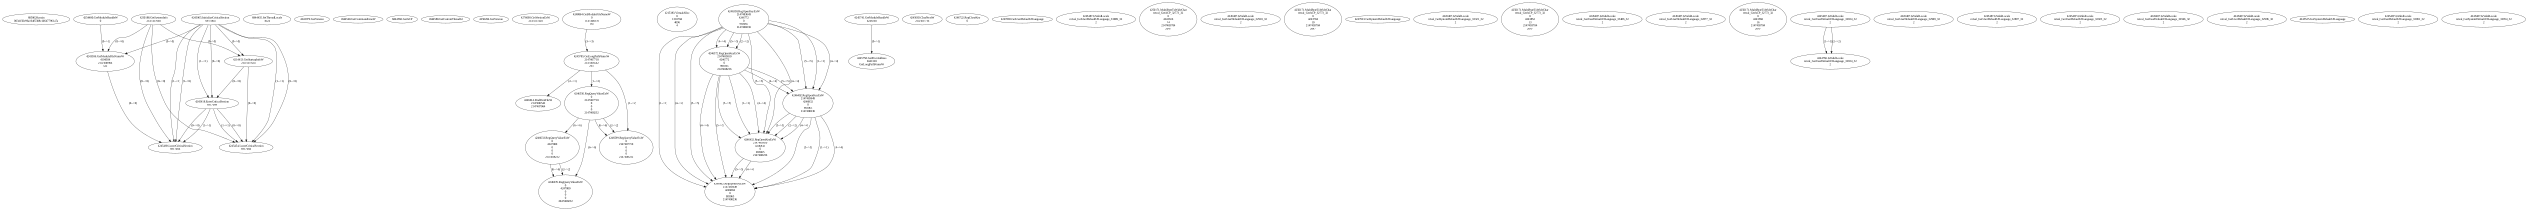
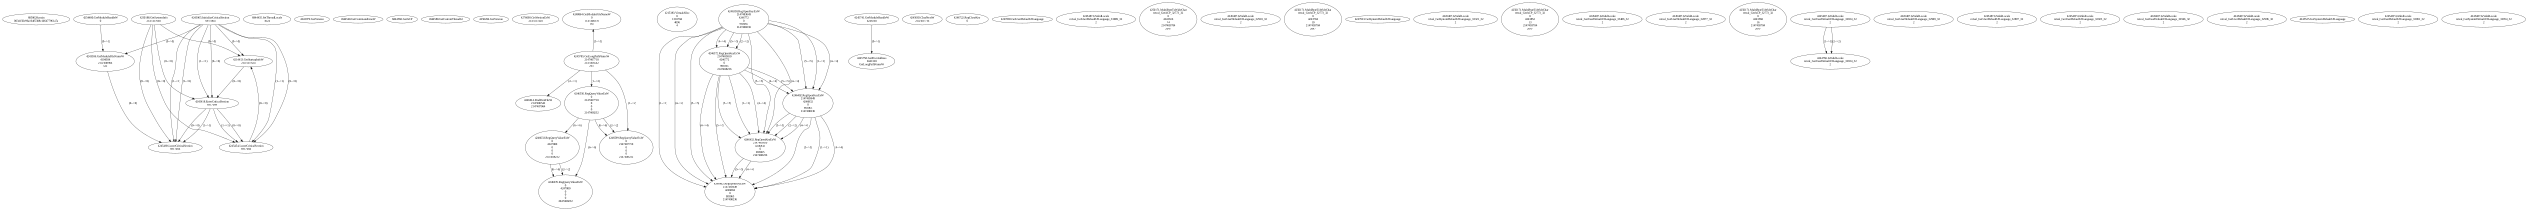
  digraph {
    fontname="Liberation Serif"
    node [fontname="Liberation Serif"]
    edge [fontname="Liberation Serif"]
    n1 [label="6850628.main\n0034150e96a164f5308c1d6477961a7a"]
    n2 [label="4254480.GetModuleHandleW\n0"]
    n3 [label="4243306.GetModuleFileNameW\n4194304\n2147408904\n522"]
    n4 [label="4245469.LeaveCriticalSection\n6917004"]
    n5 [label="6844435.SetThreadLocale\n1024"]
    n6 [label="4243965.InitializeCriticalSection\n6917004"]
    n7 [label="4214413.GetStartupInfoW\n2147417624"]
    n8 [label="4245418.EnterCriticalSection\n6917004"]
    n9 [label="4245454.LeaveCriticalSection\n6917004"]
    n10 [label="4250188.GetSystemInfo\n2147417660"]
    n11 [label="4243979.GetVersion\n"]
    n12 [label="6844540.GetCommandLineW\n"]
    n13 [label="6844560.GetACP\n"]
    n14 [label="6844580.GetCurrentThreadId\n"]
    n15 [label="4250204.GetVersion\n"]
    n16 [label="4276690.GetVersionExW\n2147417420"]
    n17 [label="4248064.GetModuleFileNameW\n0\n2147408370\n261"]
    n18 [label="4245785.GetLongPathNameW\n2147407710\n2147406542\n261"]
    n19 [label="4246014.FindFirstFileW\n2147406542\n2147407064"]
    n20 [label="4246556.RegQueryValueExW\n0\n2147407710\n0\n0\n0\n2147408232"]
    n21 [label="4246599.RegQueryValueExW\n0\n2147407710\n0\n0\n0\n2147408232"]
    n22 [label="4215383.VirtualAlloc\n0\n1310704\n4096\n4"]
    n23 [label="4246338.RegOpenKeyExW\n2147483649\n4246772\n0\n983065\n2147408236"]
    n24 [label="4246372.RegOpenKeyExW\n2147483650\n4246772\n0\n983065\n2147408236"]
    n25 [label="4246402.RegOpenKeyExW\n2147483649\n4246832\n0\n983065\n2147408236"]
    n26 [label="4246432.RegOpenKeyExW\n2147483650\n4246832\n0\n983065\n2147408236"]
    n27 [label="4246462.RegOpenKeyExW\n2147483649\n4246884\n0\n983065\n2147408236"]
    n28 [label="4245741.GetModuleHandleW\n4246160"]
    n29 [label="4245758.GetProcAddress\n9441320\nGetLongPathNameW"]
    n30 [label="4246633.RegQueryValueExW\n0\n4247000\n0\n0\n0\n2147408232"]
    n31 [label="4246676.RegQueryValueExW\n0\n4247000\n0\n0\n0\n2047408232"]
    n32 [label="4245683.CharNextW\n2147407716"]
    n33 [label="4246722.RegCloseKey\n0"]
    n34 [label="4247883.GetUserDefaultUILanguage\n"]
    n35 [label="4245487.IsValidLocale\nretval_GetUserDefaultUILanguage_33089_32\n2"]
    n36 [label="4250171.MultiByteToWideChar\nretval_GetACP_32773_32\n0\n4243616\n14\n2147403704\n2047"]
    n37 [label="4245487.IsValidLocale\nretval_GetUserDefaultUILanguage_32910_32\n2"]
    n38 [label="4250171.MultiByteToWideChar\nretval_GetACP_32773_32\n0\n4243784\n10\n2147403704\n2047"]
    n39 [label="4247923.GetSystemDefaultUILanguage\n"]
    n40 [label="4245487.IsValidLocale\nretval_GetSystemDefaultUILanguage_33321_32\n2"]
    n41 [label="4250171.MultiByteToWideChar\nretval_GetACP_32773_32\n0\n4243852\n13\n2147403704\n2047"]
    n42 [label="4245487.IsValidLocale\nretval_GetUserDefaultUILanguage_33486_32\n2"]
    n43 [label="4245487.IsValidLocale\nretval_GetUserDefaultUILanguage_32877_32\n2"]
    n44 [label="4250171.MultiByteToWideChar\nretval_GetACP_32773_32\n0\n4243560\n16\n2147403704\n2047"]
    n45 [label="4245487.IsValidLocale\nretval_GetUserDefaultUILanguage_32924_32\n2"]
    n46 [label="4244766.IsValidLocale\nretval_GetUserDefaultUILanguage_32924_32\n2"]
    n47 [label="4245487.IsValidLocale\nretval_GetUserDefaultUILanguage_32909_32\n2"]
    n48 [label="4245487.IsValidLocale\nretval_GetUserDefaultUILanguage_32897_32\n2"]
    n49 [label="4245487.IsValidLocale\nretval_GetUserDefaultUILanguage_32923_32\n2"]
    n50 [label="4245487.IsValidLocale\nretval_GetUserDefaultUILanguage_32946_32\n2"]
    n51 [label="4245487.IsValidLocale\nretval_GetUserDefaultUILanguage_32996_32\n2"]
    n52 [label="4245525.GetSystemDefaultUILanguage\n"]
    n53 [label="4245487.IsValidLocale\nretval_GetUserDefaultUILanguage_33091_32\n2"]
    n54 [label="4245487.IsValidLocale\nretval_GetSystemDefaultUILanguage_32954_32\n2"]
    n2 -> n3 [label="(0-->1)"]
    n3 -> n4 [label="(0-->0)"]
    n6 -> n3 [label="(0-->0)"]
    n6 -> n4 [label="(1-->1)"]
    n6 -> n4 [label="(0-->0)"]
    n6 -> n7 [label="(0-->0)"]
    n6 -> n8 [label="(1-->1)"]
    n6 -> n8 [label="(0-->0)"]
    n6 -> n9 [label="(1-->1)"]
    n6 -> n9 [label="(0-->0)"]
    n7 -> n8 [label="(0-->0)"]
-   n7 -> n9 [label="(0-->0)"]
+   n9 -> n7 [label="(0-->0)"]
    n8 -> n4 [label="(1-->1)"]
    n8 -> n4 [label="(0-->0)"]
    n8 -> n9 [label="(1-->1)"]
    n8 -> n9 [label="(0-->0)"]
    n10 -> n4 [label="(0-->0)"]
    n10 -> n7 [label="(0-->0)"]
-   n10 -> n3 [label="(0-->0)"]
+   n10 -> n8 [label="(0-->0)"]
    n10 -> n9 [label="(0-->0)"]
-   n17 -> n18 [label="(3-->3)"]
+   n18 -> n17 [label="(3-->3)"]
    n18 -> n19 [label="(2-->1)"]
    n18 -> n20 [label="(1-->2)"]
    n18 -> n21 [label="(1-->2)"]
    n20 -> n21 [label="(2-->2)"]
    n20 -> n21 [label="(6-->6)"]
    n20 -> n30 [label="(6-->6)"]
    n20 -> n31 [label="(6-->6)"]
    n23 -> n24 [label="(2-->2)"]
    n23 -> n24 [label="(4-->4)"]
    n23 -> n24 [label="(5-->5)"]
    n23 -> n25 [label="(1-->1)"]
    n23 -> n25 [label="(4-->4)"]
    n23 -> n25 [label="(5-->5)"]
    n23 -> n26 [label="(4-->4)"]
    n23 -> n26 [label="(5-->5)"]
    n23 -> n27 [label="(1-->1)"]
    n23 -> n27 [label="(4-->4)"]
    n23 -> n27 [label="(5-->5)"]
    n24 -> n25 [label="(4-->4)"]
    n24 -> n25 [label="(5-->5)"]
    n24 -> n26 [label="(1-->1)"]
    n24 -> n26 [label="(4-->4)"]
    n24 -> n26 [label="(5-->5)"]
    n24 -> n27 [label="(4-->4)"]
    n24 -> n27 [label="(5-->5)"]
    n25 -> n26 [label="(2-->2)"]
    n25 -> n26 [label="(4-->4)"]
    n25 -> n26 [label="(5-->5)"]
    n25 -> n27 [label="(1-->1)"]
    n25 -> n27 [label="(4-->4)"]
    n25 -> n27 [label="(5-->5)"]
    n26 -> n27 [label="(4-->4)"]
    n26 -> n27 [label="(5-->5)"]
    n28 -> n29 [label="(0-->1)"]
    n30 -> n31 [label="(2-->2)"]
    n30 -> n31 [label="(6-->6)"]
    n45 -> n46 [label="(1-->1)"]
    n45 -> n46 [label="(2-->2)"]
  }
